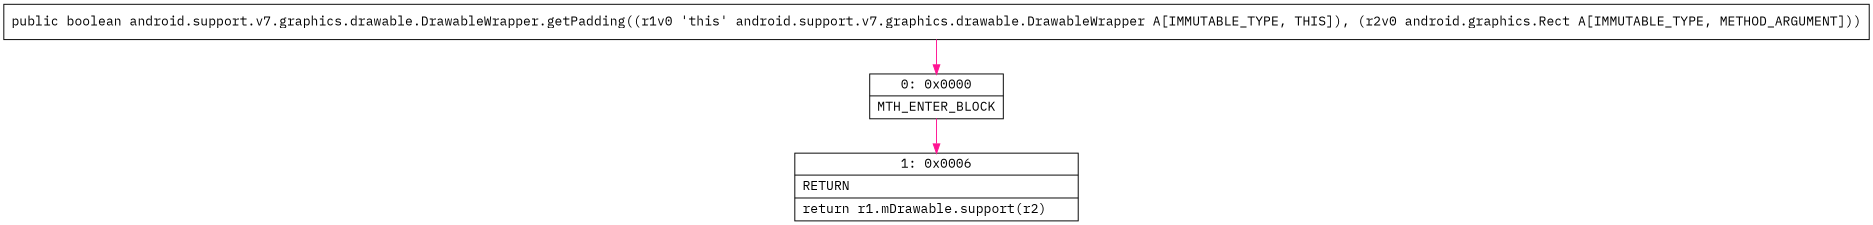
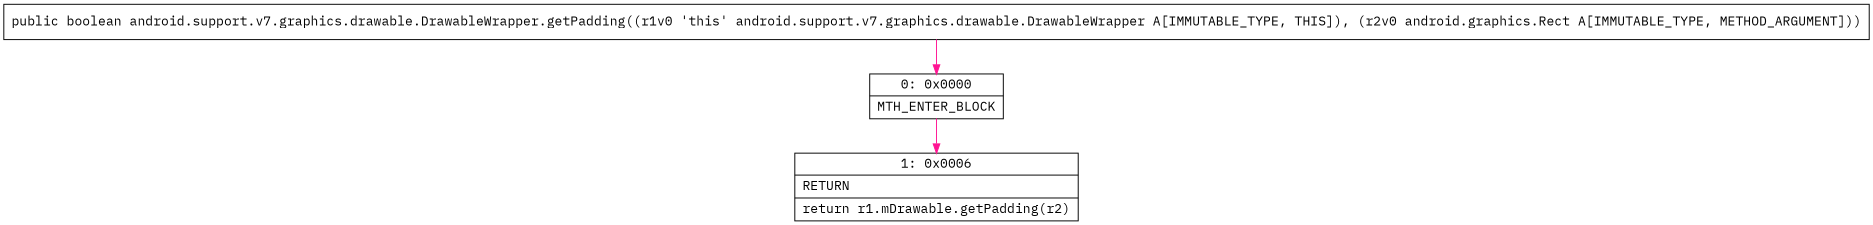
  digraph {
    fontname="IBM Plex Mono"
    node [shape=record fontname="IBM Plex Mono"]
    edge [color=deeppink fontname="IBM Plex Mono"]
    n1 [label="{0\:\ 0x0000|MTH_ENTER_BLOCK\l}"]
-   n2 [label="{1\:\ 0x0006|RETURN\l|return r1.mDrawable.support(r2)\l}"]
+   n2 [label="{1\:\ 0x0006|RETURN\l|return r1.mDrawable.getPadding(r2)\l}"]
    n3 [label="{public boolean android.support.v7.graphics.drawable.DrawableWrapper.getPadding((r1v0 'this' android.support.v7.graphics.drawable.DrawableWrapper A[IMMUTABLE_TYPE, THIS]), (r2v0 android.graphics.Rect A[IMMUTABLE_TYPE, METHOD_ARGUMENT])) }"]
    n1 -> n2
    n3 -> n1
  }
